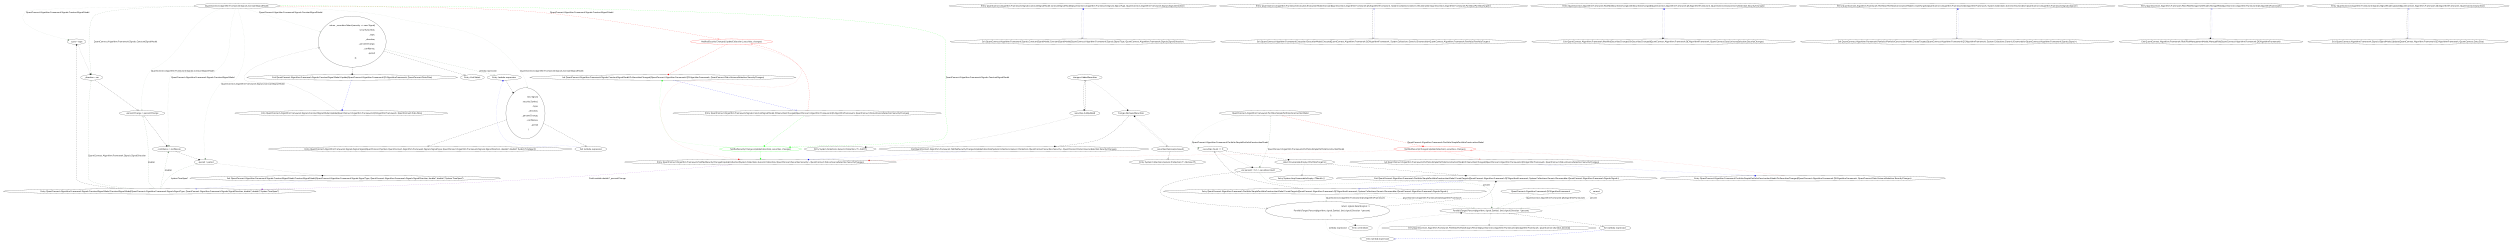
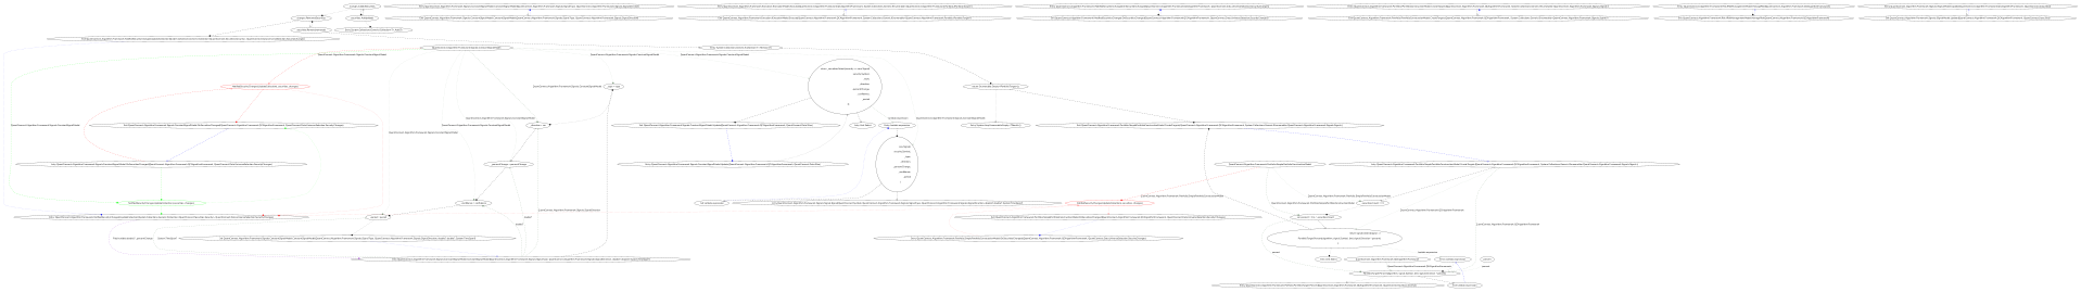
  digraph {
    fontname=Nunito
    node [fontname=Nunito cluster="QuantConnect.Algorithm.Framework.Signals.ConstantSignalModel.ConstantSignalModel(QuantConnect.Algorithm.Framework.Signals.SignalType, QuantConnect.Algorithm.Framework.Signals.SignalDirection, double?, double?, System.TimeSpan?)"]
    edge [arrowhead=dot fontname=Nunito style=dashed]
    n1 [label="QuantConnect.Algorithm.Framework.Signals.ConstantSignalModel" cluster=""]
    n2 [label="_type = type" span="56-56"]
    n3 [label="_direction = var" span="57-57"]
    n4 [label="_percentChange = percentChange" span="58-58"]
    n5 [label="_confidence = confidence" span="59-59"]
    n6 [label="_period = period" span="60-60"]
    n7 [cluster="QuantConnect.Algorithm.Framework.Signals.ConstantSignalModel.Update(QuantConnect.Algorithm.Framework.QCAlgorithmFramework, QuantConnect.Data.Slice)" label="return _securities.Select(security => new Signal(\r\n                security.Symbol,\r\n                _type,\r\n                _direction,\r\n                _percentChange,\r\n                _confidence,\r\n                _period\r\n            ));" span="71-78"]
    n8 [cluster="lambda expression" label="new Signal(\r\n                security.Symbol,\r\n                _type,\r\n                _direction,\r\n                _percentChange,\r\n                _confidence,\r\n                _period\r\n            )" span="71-78"]
    n9 [cluster="QuantConnect.Algorithm.Framework.Signals.ConstantSignalModel.OnSecuritiesChanged(QuantConnect.Algorithm.Framework.QCAlgorithmFramework, QuantConnect.Data.UniverseSelection.SecurityChanges)" color=red community=0 label="NotifiedSecurityChanged.UpdateCollection(_securities, changes)" span="88-88"]
    n10 [cluster="QuantConnect.Algorithm.Framework.Signals.ConstantSignalModel.OnSecuritiesChanged(QuantConnect.Algorithm.Framework.QCAlgorithmFramework, QuantConnect.Data.UniverseSelection.SecurityChanges)" color=green community=0 label="NotifiedSecurityChanges.UpdateCollection(_securities, changes)" span="88-88"]
    n11 [label="Exit QuantConnect.Algorithm.Framework.Signals.ConstantSignalModel.ConstantSignalModel(QuantConnect.Algorithm.Framework.Signals.SignalType, QuantConnect.Algorithm.Framework.Signals.SignalDirection, double?, double?, System.TimeSpan?)" span="54-54"]
    n12 [cluster="QuantConnect.Algorithm.Framework.Signals.ConstantSignalModel.Update(QuantConnect.Algorithm.Framework.QCAlgorithmFramework, QuantConnect.Data.Slice)" label="Exit QuantConnect.Algorithm.Framework.Signals.ConstantSignalModel.Update(QuantConnect.Algorithm.Framework.QCAlgorithmFramework, QuantConnect.Data.Slice)" span="69-69"]
    n13 [cluster="Unk.Select" label="Entry Unk.Select"]
    n14 [cluster="lambda expression" label="Entry lambda expression" span="71-78"]
    n15 [cluster="lambda expression" label="Exit lambda expression" span="71-78"]
    n16 [cluster="QuantConnect.Algorithm.Framework.Signals.Signal.Signal(QuantConnect.Symbol, QuantConnect.Algorithm.Framework.Signals.SignalType, QuantConnect.Algorithm.Framework.Signals.SignalDirection, double?, double?, System.TimeSpan?)" label="Entry QuantConnect.Algorithm.Framework.Signals.Signal.Signal(QuantConnect.Symbol, QuantConnect.Algorithm.Framework.Signals.SignalType, QuantConnect.Algorithm.Framework.Signals.SignalDirection, double?, double?, System.TimeSpan?)" span="63-63"]
    n17 [cluster="QuantConnect.Algorithm.Framework.Signals.ConstantSignalModel.OnSecuritiesChanged(QuantConnect.Algorithm.Framework.QCAlgorithmFramework, QuantConnect.Data.UniverseSelection.SecurityChanges)" label="Exit QuantConnect.Algorithm.Framework.Signals.ConstantSignalModel.OnSecuritiesChanged(QuantConnect.Algorithm.Framework.QCAlgorithmFramework, QuantConnect.Data.UniverseSelection.SecurityChanges)" span="86-86"]
    n18 [cluster="QuantConnect.Algorithm.Framework.NotifiedSecurityChanged.UpdateCollection(System.Collections.Generic.ICollection<QuantConnect.Securities.Security>, QuantConnect.Data.UniverseSelection.SecurityChanges)" label="Entry QuantConnect.Algorithm.Framework.NotifiedSecurityChanged.UpdateCollection(System.Collections.Generic.ICollection<QuantConnect.Securities.Security>, QuantConnect.Data.UniverseSelection.SecurityChanges)" span="31-31"]
    n19 [cluster="QuantConnect.Algorithm.Framework.Signals.ConstantSignalModel.ConstantSignalModel(QuantConnect.Algorithm.Framework.Signals.SignalType, QuantConnect.Algorithm.Framework.Signals.SignalDirection)" label="Entry QuantConnect.Algorithm.Framework.Signals.ConstantSignalModel.ConstantSignalModel(QuantConnect.Algorithm.Framework.Signals.SignalType, QuantConnect.Algorithm.Framework.Signals.SignalDirection)" span="41-41"]
    n20 [cluster="QuantConnect.Algorithm.Framework.Signals.ConstantSignalModel.ConstantSignalModel(QuantConnect.Algorithm.Framework.Signals.SignalType, QuantConnect.Algorithm.Framework.Signals.SignalDirection)" label="Exit QuantConnect.Algorithm.Framework.Signals.ConstantSignalModel.ConstantSignalModel(QuantConnect.Algorithm.Framework.Signals.SignalType, QuantConnect.Algorithm.Framework.Signals.SignalDirection)" span="41-41"]
    n21 [label="Entry QuantConnect.Algorithm.Framework.Signals.ConstantSignalModel.ConstantSignalModel(QuantConnect.Algorithm.Framework.Signals.SignalType, QuantConnect.Algorithm.Framework.Signals.SignalDirection, double?, double?, System.TimeSpan?)" span="54-54"]
    n22 [cluster="QuantConnect.Algorithm.Framework.Signals.ConstantSignalModel.Update(QuantConnect.Algorithm.Framework.QCAlgorithmFramework, QuantConnect.Data.Slice)" label="Entry QuantConnect.Algorithm.Framework.Signals.ConstantSignalModel.Update(QuantConnect.Algorithm.Framework.QCAlgorithmFramework, QuantConnect.Data.Slice)" span="69-69"]
    n23 [cluster="QuantConnect.Algorithm.Framework.Signals.ConstantSignalModel.OnSecuritiesChanged(QuantConnect.Algorithm.Framework.QCAlgorithmFramework, QuantConnect.Data.UniverseSelection.SecurityChanges)" label="Entry QuantConnect.Algorithm.Framework.Signals.ConstantSignalModel.OnSecuritiesChanged(QuantConnect.Algorithm.Framework.QCAlgorithmFramework, QuantConnect.Data.UniverseSelection.SecurityChanges)" span="86-86"]
    n24 [cluster="QuantConnect.Algorithm.Framework.Execution.IExecutionModel.Execute(QuantConnect.Algorithm.Framework.QCAlgorithmFramework, System.Collections.Generic.IEnumerable<QuantConnect.Algorithm.Framework.Portfolio.IPortfolioTarget>)" file="IExecutionModel.cs" label="Entry QuantConnect.Algorithm.Framework.Execution.IExecutionModel.Execute(QuantConnect.Algorithm.Framework.QCAlgorithmFramework, System.Collections.Generic.IEnumerable<QuantConnect.Algorithm.Framework.Portfolio.IPortfolioTarget>)" span="31-31"]
    n25 [cluster="QuantConnect.Algorithm.Framework.Execution.IExecutionModel.Execute(QuantConnect.Algorithm.Framework.QCAlgorithmFramework, System.Collections.Generic.IEnumerable<QuantConnect.Algorithm.Framework.Portfolio.IPortfolioTarget>)" file="IExecutionModel.cs" label="Exit QuantConnect.Algorithm.Framework.Execution.IExecutionModel.Execute(QuantConnect.Algorithm.Framework.QCAlgorithmFramework, System.Collections.Generic.IEnumerable<QuantConnect.Algorithm.Framework.Portfolio.IPortfolioTarget>)" span="31-31"]
    n26 [cluster="QuantConnect.Algorithm.Framework.INotifiedSecuritiesChanged.OnSecuritiesChanged(QuantConnect.Algorithm.Framework.QCAlgorithmFramework, QuantConnect.Data.UniverseSelection.SecurityChanges)" file="INotifiedSecuritiesChanged.cs" label="Entry QuantConnect.Algorithm.Framework.INotifiedSecuritiesChanged.OnSecuritiesChanged(QuantConnect.Algorithm.Framework.QCAlgorithmFramework, QuantConnect.Data.UniverseSelection.SecurityChanges)" span="29-29"]
    n27 [cluster="QuantConnect.Algorithm.Framework.INotifiedSecuritiesChanged.OnSecuritiesChanged(QuantConnect.Algorithm.Framework.QCAlgorithmFramework, QuantConnect.Data.UniverseSelection.SecurityChanges)" file="INotifiedSecuritiesChanged.cs" label="Exit QuantConnect.Algorithm.Framework.INotifiedSecuritiesChanged.OnSecuritiesChanged(QuantConnect.Algorithm.Framework.QCAlgorithmFramework, QuantConnect.Data.UniverseSelection.SecurityChanges)" span="29-29"]
    n28 [cluster="QuantConnect.Algorithm.Framework.Portfolio.IPortfolioConstructionModel.CreateTargets(QuantConnect.Algorithm.Framework.QCAlgorithmFramework, System.Collections.Generic.IEnumerable<QuantConnect.Algorithm.Framework.Signals.Signal>)" file="IPortfolioConstructionModel.cs" label="Entry QuantConnect.Algorithm.Framework.Portfolio.IPortfolioConstructionModel.CreateTargets(QuantConnect.Algorithm.Framework.QCAlgorithmFramework, System.Collections.Generic.IEnumerable<QuantConnect.Algorithm.Framework.Signals.Signal>)" span="31-31"]
    n29 [cluster="QuantConnect.Algorithm.Framework.Portfolio.IPortfolioConstructionModel.CreateTargets(QuantConnect.Algorithm.Framework.QCAlgorithmFramework, System.Collections.Generic.IEnumerable<QuantConnect.Algorithm.Framework.Signals.Signal>)" file="IPortfolioConstructionModel.cs" label="Exit QuantConnect.Algorithm.Framework.Portfolio.IPortfolioConstructionModel.CreateTargets(QuantConnect.Algorithm.Framework.QCAlgorithmFramework, System.Collections.Generic.IEnumerable<QuantConnect.Algorithm.Framework.Signals.Signal>)" span="31-31"]
    n30 [cluster="QuantConnect.Algorithm.Framework.Risk.IRiskManagementModel.ManageRisk(QuantConnect.Algorithm.Framework.QCAlgorithmFramework)" file="IRiskManagementModel.cs" label="Entry QuantConnect.Algorithm.Framework.Risk.IRiskManagementModel.ManageRisk(QuantConnect.Algorithm.Framework.QCAlgorithmFramework)" span="26-26"]
    n31 [cluster="QuantConnect.Algorithm.Framework.Risk.IRiskManagementModel.ManageRisk(QuantConnect.Algorithm.Framework.QCAlgorithmFramework)" file="IRiskManagementModel.cs" label="Exit QuantConnect.Algorithm.Framework.Risk.IRiskManagementModel.ManageRisk(QuantConnect.Algorithm.Framework.QCAlgorithmFramework)" span="26-26"]
    n32 [cluster="QuantConnect.Algorithm.Framework.Signals.ISignalModel.Update(QuantConnect.Algorithm.Framework.QCAlgorithmFramework, QuantConnect.Data.Slice)" file="ISignalModel.cs" label="Entry QuantConnect.Algorithm.Framework.Signals.ISignalModel.Update(QuantConnect.Algorithm.Framework.QCAlgorithmFramework, QuantConnect.Data.Slice)" span="32-32"]
    n33 [cluster="QuantConnect.Algorithm.Framework.Signals.ISignalModel.Update(QuantConnect.Algorithm.Framework.QCAlgorithmFramework, QuantConnect.Data.Slice)" file="ISignalModel.cs" label="Exit QuantConnect.Algorithm.Framework.Signals.ISignalModel.Update(QuantConnect.Algorithm.Framework.QCAlgorithmFramework, QuantConnect.Data.Slice)" span="32-32"]
    n34 [cluster="QuantConnect.Algorithm.Framework.NotifiedSecurityChanged.UpdateCollection(System.Collections.Generic.ICollection<QuantConnect.Securities.Security>, QuantConnect.Data.UniverseSelection.SecurityChanges)" file="NotifiedSecurityChanged.cs" label="changes.AddedSecurities" span="33-33"]
    n35 [cluster="QuantConnect.Algorithm.Framework.NotifiedSecurityChanged.UpdateCollection(System.Collections.Generic.ICollection<QuantConnect.Securities.Security>, QuantConnect.Data.UniverseSelection.SecurityChanges)" file="NotifiedSecurityChanged.cs" label="securities.Add(added)" span="35-35"]
    n36 [cluster="QuantConnect.Algorithm.Framework.NotifiedSecurityChanged.UpdateCollection(System.Collections.Generic.ICollection<QuantConnect.Securities.Security>, QuantConnect.Data.UniverseSelection.SecurityChanges)" file="NotifiedSecurityChanged.cs" label="changes.RemovedSecurities" span="37-37"]
    n37 [cluster="System.Collections.Generic.ICollection<T>.Add(T)" file="NotifiedSecurityChanged.cs" label="Entry System.Collections.Generic.ICollection<T>.Add(T)" span="0-0"]
    n38 [cluster="QuantConnect.Algorithm.Framework.NotifiedSecurityChanged.UpdateCollection(System.Collections.Generic.ICollection<QuantConnect.Securities.Security>, QuantConnect.Data.UniverseSelection.SecurityChanges)" file="NotifiedSecurityChanged.cs" label="securities.Remove(removed)" span="39-39"]
    n39 [cluster="QuantConnect.Algorithm.Framework.NotifiedSecurityChanged.UpdateCollection(System.Collections.Generic.ICollection<QuantConnect.Securities.Security>, QuantConnect.Data.UniverseSelection.SecurityChanges)" file="NotifiedSecurityChanged.cs" label="Exit QuantConnect.Algorithm.Framework.NotifiedSecurityChanged.UpdateCollection(System.Collections.Generic.ICollection<QuantConnect.Securities.Security>, QuantConnect.Data.UniverseSelection.SecurityChanges)" span="31-31"]
    n40 [cluster="System.Collections.Generic.ICollection<T>.Remove(T)" file="NotifiedSecurityChanged.cs" label="Entry System.Collections.Generic.ICollection<T>.Remove(T)" span="0-0"]
    n41 [cluster="QuantConnect.Algorithm.Framework.Portfolio.SimplePortfolioConstructionModel.OnSecuritiesChanged(QuantConnect.Algorithm.Framework.QCAlgorithmFramework, QuantConnect.Data.UniverseSelection.SecurityChanges)" file="SimplePortfolioConstructionModel.cs" label="Entry QuantConnect.Algorithm.Framework.Portfolio.SimplePortfolioConstructionModel.OnSecuritiesChanged(QuantConnect.Algorithm.Framework.QCAlgorithmFramework, QuantConnect.Data.UniverseSelection.SecurityChanges)" span="58-58"]
    n42 [cluster="QuantConnect.Algorithm.Framework.Portfolio.SimplePortfolioConstructionModel.OnSecuritiesChanged(QuantConnect.Algorithm.Framework.QCAlgorithmFramework, QuantConnect.Data.UniverseSelection.SecurityChanges)" color=red community=0 file="SimplePortfolioConstructionModel.cs" label="NotifiedSecurityChanged.UpdateCollection(_securities, changes)" span="60-60"]
    n43 [cluster="QuantConnect.Algorithm.Framework.Portfolio.SimplePortfolioConstructionModel.OnSecuritiesChanged(QuantConnect.Algorithm.Framework.QCAlgorithmFramework, QuantConnect.Data.UniverseSelection.SecurityChanges)" file="SimplePortfolioConstructionModel.cs" label="Exit QuantConnect.Algorithm.Framework.Portfolio.SimplePortfolioConstructionModel.OnSecuritiesChanged(QuantConnect.Algorithm.Framework.QCAlgorithmFramework, QuantConnect.Data.UniverseSelection.SecurityChanges)" span="58-58"]
    n44 [cluster="QuantConnect.Algorithm.Framework.Portfolio.SimplePortfolioConstructionModel.CreateTargets(QuantConnect.Algorithm.Framework.QCAlgorithmFramework, System.Collections.Generic.IEnumerable<QuantConnect.Algorithm.Framework.Signals.Signal>)" file="SimplePortfolioConstructionModel.cs" label="Entry QuantConnect.Algorithm.Framework.Portfolio.SimplePortfolioConstructionModel.CreateTargets(QuantConnect.Algorithm.Framework.QCAlgorithmFramework, System.Collections.Generic.IEnumerable<QuantConnect.Algorithm.Framework.Signals.Signal>)" span="39-39"]
    n45 [cluster="QuantConnect.Algorithm.Framework.Portfolio.SimplePortfolioConstructionModel.CreateTargets(QuantConnect.Algorithm.Framework.QCAlgorithmFramework, System.Collections.Generic.IEnumerable<QuantConnect.Algorithm.Framework.Signals.Signal>)" file="SimplePortfolioConstructionModel.cs" label="_securities.Count == 0" span="41-41"]
    n46 [cluster="QuantConnect.Algorithm.Framework.Portfolio.SimplePortfolioConstructionModel.CreateTargets(QuantConnect.Algorithm.Framework.QCAlgorithmFramework, System.Collections.Generic.IEnumerable<QuantConnect.Algorithm.Framework.Signals.Signal>)" file="SimplePortfolioConstructionModel.cs" label="return signals.Select(signal =>\r\n                PortfolioTarget.Percent(algorithm, signal.Symbol, (int) signal.Direction * percent)\r\n            );" span="48-50"]
    n47 [cluster="lambda expression" file="SimplePortfolioConstructionModel.cs" label="PortfolioTarget.Percent(algorithm, signal.Symbol, (int) signal.Direction * percent)" span="49-49"]
    n48 [cluster="QuantConnect.Algorithm.Framework.Portfolio.SimplePortfolioConstructionModel.CreateTargets(QuantConnect.Algorithm.Framework.QCAlgorithmFramework, System.Collections.Generic.IEnumerable<QuantConnect.Algorithm.Framework.Signals.Signal>)" file="SimplePortfolioConstructionModel.cs" label="return Enumerable.Empty<IPortfolioTarget>();" span="43-43"]
    n49 [cluster="QuantConnect.Algorithm.Framework.Portfolio.SimplePortfolioConstructionModel.CreateTargets(QuantConnect.Algorithm.Framework.QCAlgorithmFramework, System.Collections.Generic.IEnumerable<QuantConnect.Algorithm.Framework.Signals.Signal>)" file="SimplePortfolioConstructionModel.cs" label="var percent = 1m / _securities.Count" span="47-47"]
    n50 [cluster="QuantConnect.Algorithm.Framework.Portfolio.SimplePortfolioConstructionModel.CreateTargets(QuantConnect.Algorithm.Framework.QCAlgorithmFramework, System.Collections.Generic.IEnumerable<QuantConnect.Algorithm.Framework.Signals.Signal>)" file="SimplePortfolioConstructionModel.cs" label="Exit QuantConnect.Algorithm.Framework.Portfolio.SimplePortfolioConstructionModel.CreateTargets(QuantConnect.Algorithm.Framework.QCAlgorithmFramework, System.Collections.Generic.IEnumerable<QuantConnect.Algorithm.Framework.Signals.Signal>)" span="39-39"]
    n51 [cluster="Unk.Select" file="SimplePortfolioConstructionModel.cs" label="Entry Unk.Select"]
    n52 [cluster="lambda expression" file="SimplePortfolioConstructionModel.cs" label="Entry lambda expression" span="48-49"]
    n53 [cluster="QuantConnect.Algorithm.Framework.Portfolio.PortfolioTarget.Percent(QuantConnect.Algorithm.Framework.QCAlgorithmFramework, QuantConnect.Symbol, decimal)" file="SimplePortfolioConstructionModel.cs" label="Entry QuantConnect.Algorithm.Framework.Portfolio.PortfolioTarget.Percent(QuantConnect.Algorithm.Framework.QCAlgorithmFramework, QuantConnect.Symbol, decimal)" span="52-52"]
    n54 [cluster="lambda expression" file="SimplePortfolioConstructionModel.cs" label="Exit lambda expression" span="48-49"]
    n55 [cluster="System.Linq.Enumerable.Empty<TResult>()" file="SimplePortfolioConstructionModel.cs" label="Entry System.Linq.Enumerable.Empty<TResult>()" span="0-0"]
    n56 [file="SimplePortfolioConstructionModel.cs" label="QuantConnect.Algorithm.Framework.Portfolio.SimplePortfolioConstructionModel" cluster=""]
    n57 [file="SimplePortfolioConstructionModel.cs" label="QuantConnect.Algorithm.Framework.QCAlgorithmFramework" cluster=""]
    n58 [file="SimplePortfolioConstructionModel.cs" label=percent cluster=""]
    n1 -> n2 [color=darkseagreen4 label="QuantConnect.Algorithm.Framework.Signals.ConstantSignalModel" style=dotted]
    n1 -> n3 [color=darkseagreen4 label="QuantConnect.Algorithm.Framework.Signals.ConstantSignalModel"]
    n1 -> n4 [arrowhead=odot color=darkseagreen4 label="QuantConnect.Algorithm.Framework.Signals.ConstantSignalModel" style=dotted]
    n1 -> n5 [color=darkseagreen4 label="QuantConnect.Algorithm.Framework.Signals.ConstantSignalModel" style=dotted]
    n1 -> n6 [color=darkseagreen4 label="QuantConnect.Algorithm.Framework.Signals.ConstantSignalModel" style=dotted]
    n1 -> n7 [arrowhead=odot color=darkseagreen4 label="QuantConnect.Algorithm.Framework.Signals.ConstantSignalModel" style=dotted]
    n1 -> n8 [arrowhead=odot color=darkseagreen4 label="QuantConnect.Algorithm.Framework.Signals.ConstantSignalModel" style=dotted]
    n1 -> n9 [arrowhead=odot color=red label="QuantConnect.Algorithm.Framework.Signals.ConstantSignalModel"]
    n1 -> n10 [color=green label="QuantConnect.Algorithm.Framework.Signals.ConstantSignalModel"]
    n2 -> n3 [style=dotted]
    n3 -> n4 [arrowhead=odot]
    n4 -> n5
    n5 -> n6
    n6 -> n11 [style=dotted]
    n7 -> n12
    n7 -> n13 [arrowhead=odot]
    n7 -> n14 [arrowhead=odot color=darkseagreen4 label="lambda expression"]
    n8 -> n15 [arrowhead=odot]
    n8 -> n16 [arrowhead=odot]
    n9 -> n17 [color=red]
    n9 -> n18 [color=red style=dotted]
    n10 -> n17 [color=green style=dotted]
    n10 -> n18 [color=green]
    n11 -> n21 [arrowhead=odot color=blue style=dotted]
    n12 -> n22 [color=blue]
    n14 -> n8
    n15 -> n14 [color=blue style=dotted]
    n17 -> n23 [arrowhead=odot color=blue]
    n18 -> n21 [color=darkorchid label="Field variable double? _percentChange"]
    n19 -> n20 [arrowhead=odot style=dotted]
    n20 -> n19 [color=blue style=dotted]
    n21 -> n2
    n21 -> n3 [arrowhead=odot color=darkseagreen4 label="QuantConnect.Algorithm.Framework.Signals.SignalDirection"]
    n21 -> n4 [arrowhead=odot color=darkseagreen4 label="double?"]
    n21 -> n5 [color=darkseagreen4 label="double?"]
    n21 -> n6 [arrowhead=odot color=darkseagreen4 label="System.TimeSpan?"]
    n22 -> n7 [arrowhead=odot style=dotted]
    n23 -> n9 [arrowhead=odot color=red]
    n23 -> n10 [color=green]
    n24 -> n25 [arrowhead=odot]
    n25 -> n24 [arrowhead=odot color=blue style=dotted]
    n26 -> n27 [style=dotted]
    n27 -> n26 [color=blue style=dotted]
    n28 -> n29 [arrowhead=odot]
    n29 -> n28 [color=blue style=dotted]
    n30 -> n31 [style=dotted]
    n31 -> n30 [arrowhead=odot color=blue style=dotted]
    n32 -> n33 [arrowhead=odot]
    n33 -> n32 [arrowhead=odot color=blue style=dotted]
    n34 -> n35
    n34 -> n36 [style=dotted]
    n35 -> n34 [arrowhead=odot]
    n35 -> n37 [style=dotted]
    n36 -> n38 [arrowhead=odot style=dotted]
    n36 -> n39
    n38 -> n36 [style=dotted]
    n38 -> n40 [arrowhead=odot]
    n39 -> n18 [color=blue style=dotted]
    n41 -> n42 [arrowhead=odot color=red style=dotted]
    n42 -> n18 [color=red style=dotted]
    n42 -> n43 [arrowhead=odot color=red style=dotted]
    n43 -> n41 [color=blue style=dotted]
    n44 -> n45 [arrowhead=odot]
    n44 -> n46 [arrowhead=odot color=darkseagreen4 label="QuantConnect.Algorithm.Framework.QCAlgorithmFramework" style=dotted]
    n44 -> n47 [arrowhead=odot color=darkseagreen4 label="QuantConnect.Algorithm.Framework.QCAlgorithmFramework"]
-   n45 -> n48
+   n40 -> n48
    n45 -> n49 [style=dotted]
    n46 -> n50
    n46 -> n51 [style=dotted]
    n46 -> n52 [arrowhead=odot color=darkseagreen4 label="lambda expression" style=dotted]
    n47 -> n53 [arrowhead=odot style=dotted]
    n47 -> n54 [arrowhead=odot]
    n48 -> n50
    n48 -> n55 [arrowhead=odot style=dotted]
    n49 -> n46 [arrowhead=odot]
    n49 -> n47 [color=darkseagreen4 label=percent]
    n50 -> n44 [arrowhead=odot color=blue]
    n52 -> n47 [style=dotted]
    n54 -> n52 [arrowhead=odot color=blue]
    n56 -> n42 [color=red label="QuantConnect.Algorithm.Framework.Portfolio.SimplePortfolioConstructionModel"]
    n56 -> n45 [color=darkseagreen4 label="QuantConnect.Algorithm.Framework.Portfolio.SimplePortfolioConstructionModel" style=dotted]
    n56 -> n49 [color=darkseagreen4 label="QuantConnect.Algorithm.Framework.Portfolio.SimplePortfolioConstructionModel"]
    n57 -> n47 [arrowhead=odot color=darkseagreen4 label="QuantConnect.Algorithm.Framework.QCAlgorithmFramework"]
    n58 -> n47 [arrowhead=odot color=darkseagreen4 label=percent style=dotted]
  }
